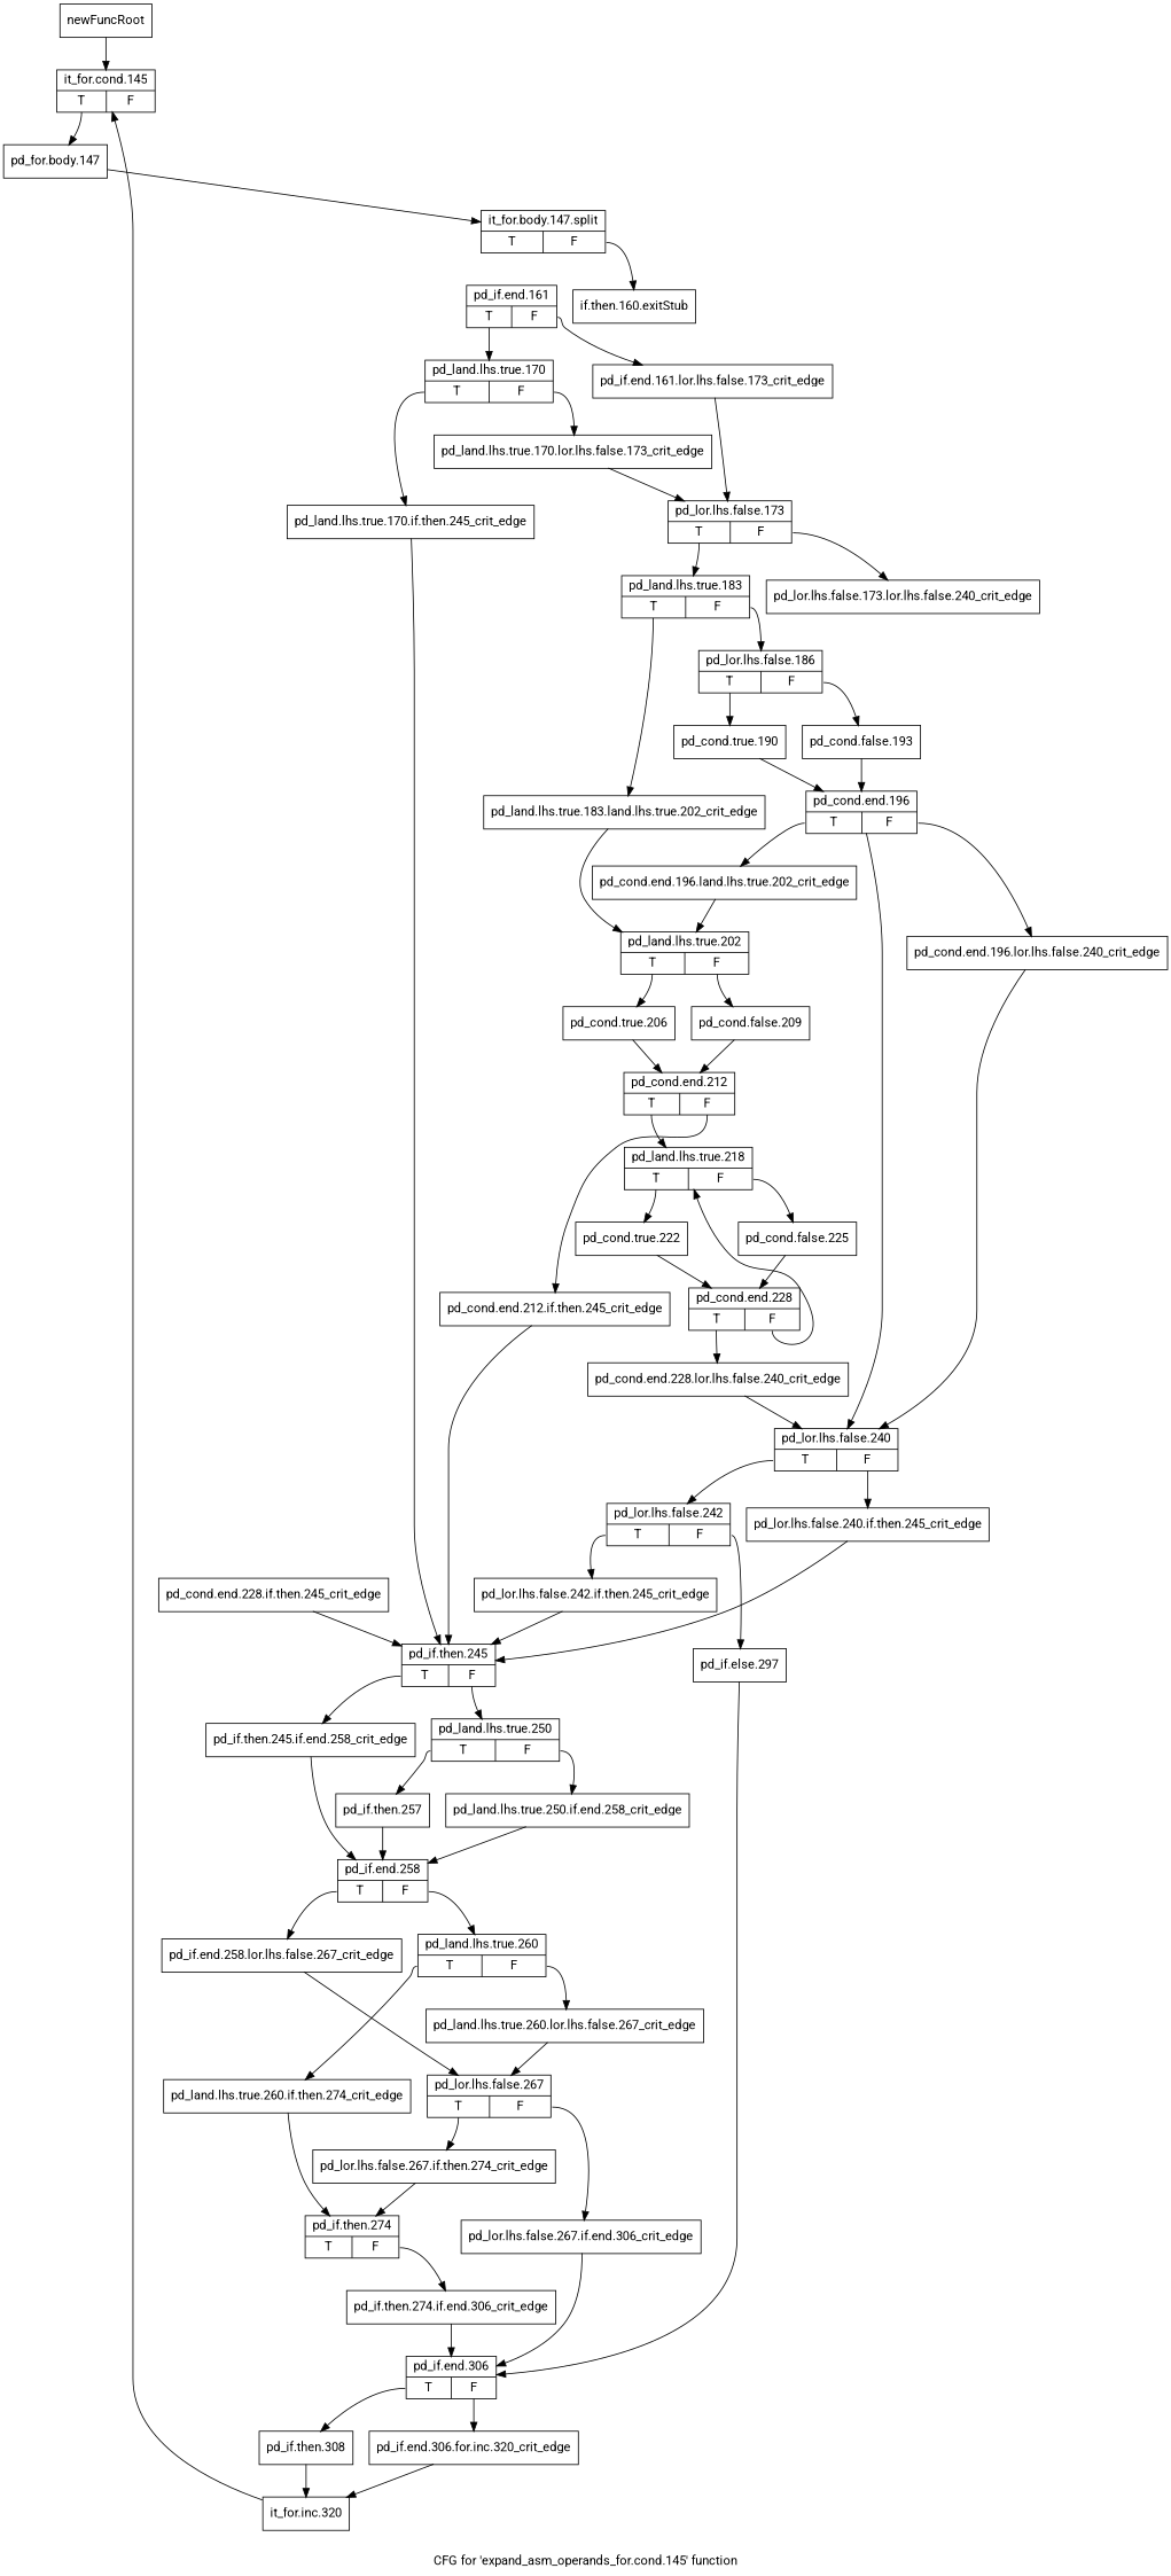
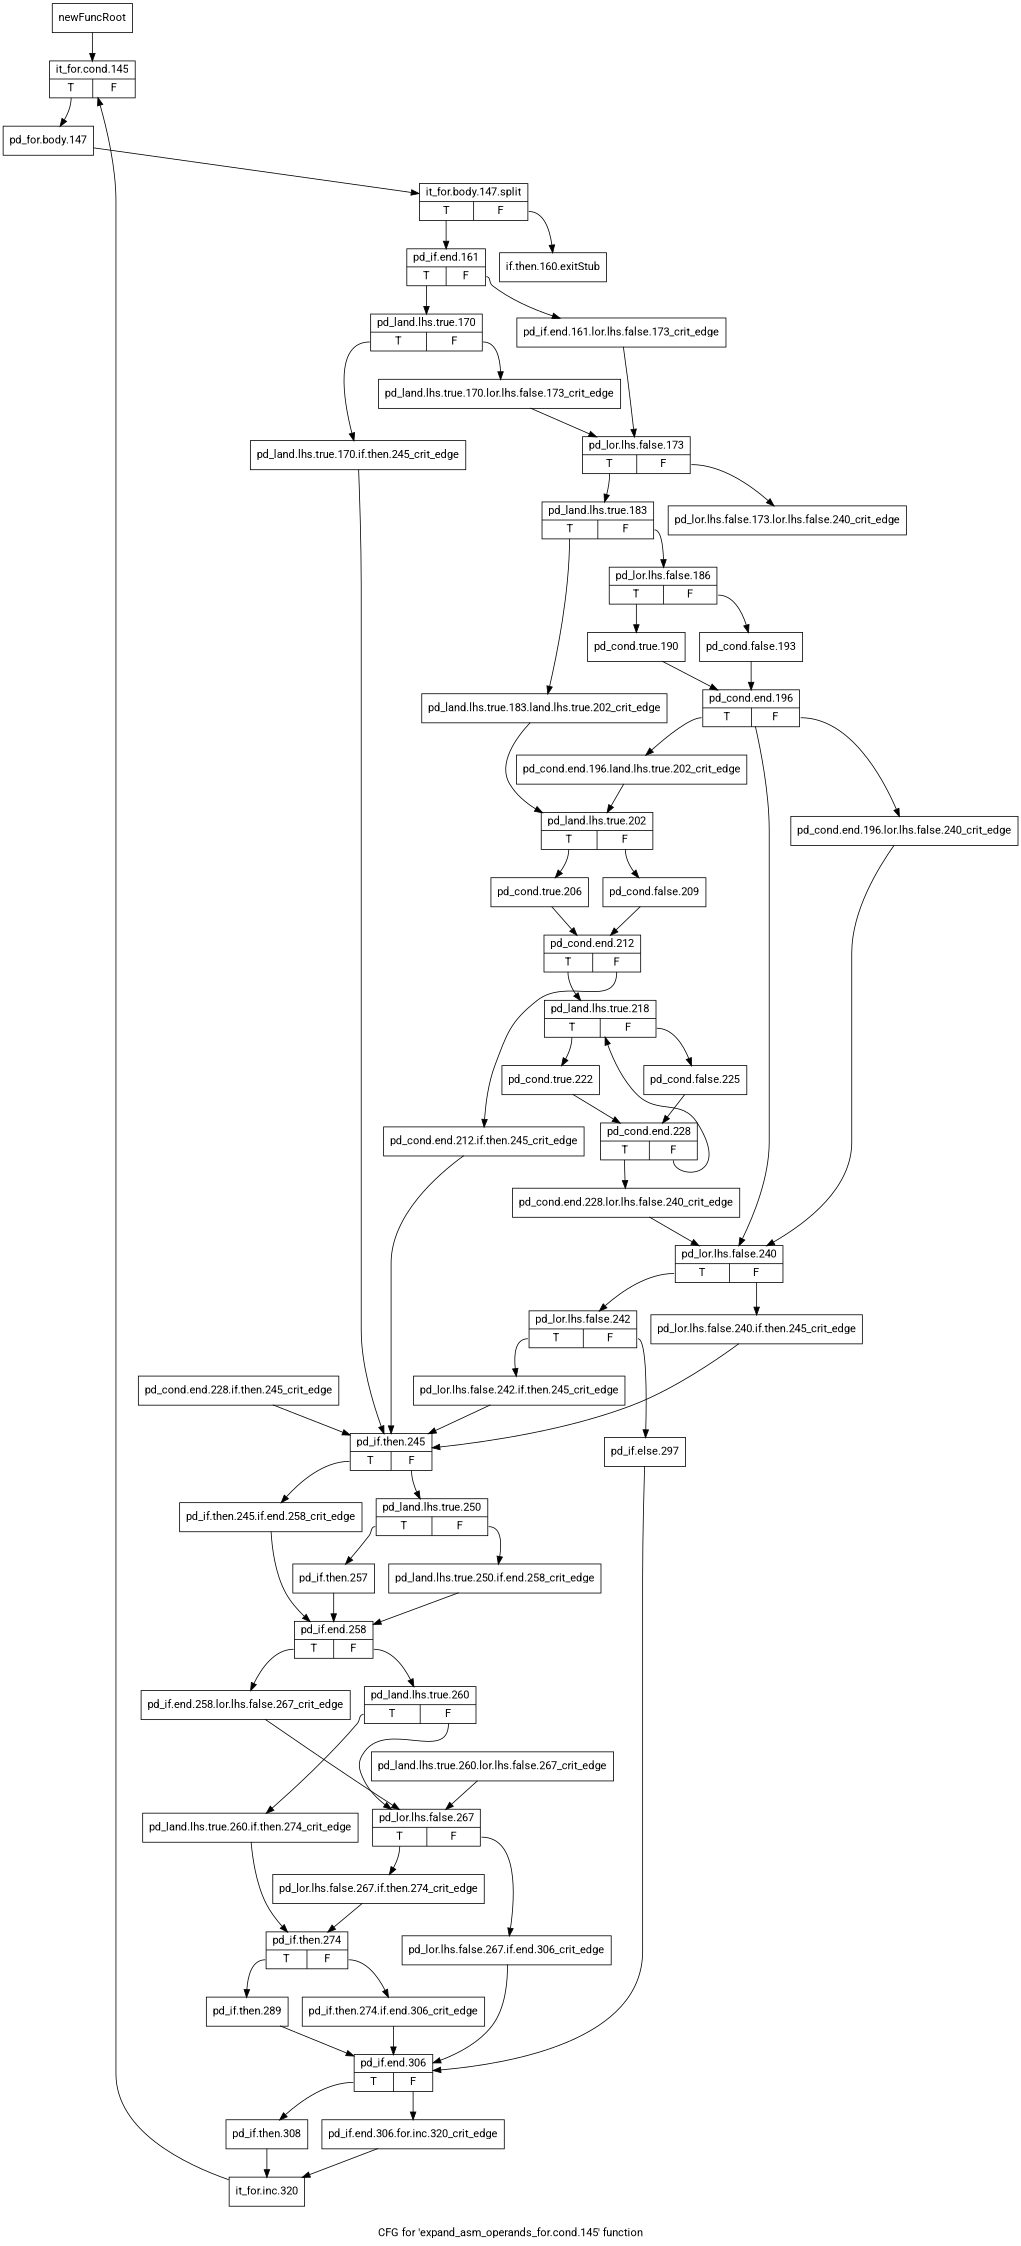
  digraph {
    fontname=Roboto
    label="CFG for 'expand_asm_operands_for.cond.145' function"
    node [fontname=Roboto shape=record]
    edge [fontname=Roboto]
    n1 [label="{newFuncRoot}"]
    n2 [label="{it_for.cond.145|{<s0>T|<s1>F}}"]
    n3 [label="{pd_for.body.147}"]
    n4 [label="{it_for.body.147.split|{<s0>T|<s1>F}}"]
    n5 [label="{if.then.160.exitStub}"]
    n6 [label="{pd_if.end.161|{<s0>T|<s1>F}}"]
    n7 [label="{pd_land.lhs.true.170|{<s0>T|<s1>F}}"]
    n8 [label="{pd_if.end.161.lor.lhs.false.173_crit_edge}"]
    n9 [label="{pd_land.lhs.true.170.if.then.245_crit_edge}"]
    n10 [label="{pd_land.lhs.true.170.lor.lhs.false.173_crit_edge}"]
    n11 [label="{pd_lor.lhs.false.173|{<s0>T|<s1>F}}"]
    n12 [label="{pd_if.then.245|{<s0>T|<s1>F}}"]
    n13 [label="{pd_land.lhs.true.183|{<s0>T|<s1>F}}"]
    n14 [label="{pd_lor.lhs.false.173.lor.lhs.false.240_crit_edge}"]
    n15 [label="{pd_land.lhs.true.183.land.lhs.true.202_crit_edge}"]
    n16 [label="{pd_lor.lhs.false.186|{<s0>T|<s1>F}}"]
    n17 [label="{pd_if.then.245.if.end.258_crit_edge}"]
    n18 [label="{pd_land.lhs.true.250|{<s0>T|<s1>F}}"]
    n19 [label="{pd_land.lhs.true.202|{<s0>T|<s1>F}}"]
    n20 [label="{pd_cond.true.190}"]
    n21 [label="{pd_cond.false.193}"]
    n22 [label="{pd_lor.lhs.false.240|{<s0>T|<s1>F}}"]
    n23 [label="{pd_lor.lhs.false.242|{<s0>T|<s1>F}}"]
    n24 [label="{pd_lor.lhs.false.240.if.then.245_crit_edge}"]
    n25 [label="{pd_lor.lhs.false.242.if.then.245_crit_edge}"]
    n26 [label="{pd_if.else.297}"]
    n27 [label="{pd_cond.true.206}"]
    n28 [label="{pd_cond.false.209}"]
    n29 [label="{pd_cond.end.196|{<s0>T|<s1>F}}"]
    n30 [label="{pd_cond.end.196.land.lhs.true.202_crit_edge}"]
    n31 [label="{pd_cond.end.196.lor.lhs.false.240_crit_edge}"]
    n32 [label="{pd_cond.end.212|{<s0>T|<s1>F}}"]
    n33 [label="{pd_land.lhs.true.218|{<s0>T|<s1>F}}"]
    n34 [label="{pd_cond.end.212.if.then.245_crit_edge}"]
    n35 [label="{pd_cond.true.222}"]
    n36 [label="{pd_cond.false.225}"]
    n37 [label="{pd_cond.end.228|{<s0>T|<s1>F}}"]
    n38 [label="{pd_if.end.258|{<s0>T|<s1>F}}"]
    n39 [label="{pd_if.then.257}"]
    n40 [label="{pd_land.lhs.true.250.if.end.258_crit_edge}"]
    n41 [label="{pd_cond.end.228.lor.lhs.false.240_crit_edge}"]
    n42 [label="{pd_cond.end.228.if.then.245_crit_edge}"]
    n43 [label="{pd_if.end.306|{<s0>T|<s1>F}}"]
    n44 [label="{pd_if.then.308}"]
    n45 [label="{pd_if.end.306.for.inc.320_crit_edge}"]
    n46 [label="{it_for.inc.320}"]
    n47 [label="{pd_if.end.258.lor.lhs.false.267_crit_edge}"]
    n48 [label="{pd_land.lhs.true.260|{<s0>T|<s1>F}}"]
    n49 [label="{pd_lor.lhs.false.267|{<s0>T|<s1>F}}"]
    n50 [label="{pd_land.lhs.true.260.if.then.274_crit_edge}"]
    n51 [label="{pd_land.lhs.true.260.lor.lhs.false.267_crit_edge}"]
    n52 [label="{pd_lor.lhs.false.267.if.then.274_crit_edge}"]
    n53 [label="{pd_lor.lhs.false.267.if.end.306_crit_edge}"]
    n54 [label="{pd_if.then.274|{<s0>T|<s1>F}}"]
+   n55 [label="{pd_if.then.289}"]
    n56 [label="{pd_if.then.274.if.end.306_crit_edge}"]
    n1 -> n2
    n2 -> n3 [tailport=s0]
    n3 -> n4
    n4 -> n5 [tailport=s1]
+   n4 -> n6 [tailport=s0]
    n6 -> n7 [tailport=s0]
    n6 -> n8 [tailport=s1]
    n7 -> n9 [tailport=s0]
    n7 -> n10 [tailport=s1]
    n8 -> n11
    n9 -> n12
    n10 -> n11
    n11 -> n13 [tailport=s0]
    n11 -> n14 [tailport=s1]
    n12 -> n17 [tailport=s0]
    n12 -> n18 [tailport=s1]
    n13 -> n15 [tailport=s0]
    n13 -> n16 [tailport=s1]
    n15 -> n19
    n16 -> n20 [tailport=s0]
    n16 -> n21 [tailport=s1]
    n17 -> n38
    n18 -> n39 [tailport=s0]
    n18 -> n40 [tailport=s1]
    n19 -> n27 [tailport=s0]
    n19 -> n28 [tailport=s1]
    n20 -> n29
    n21 -> n29
    n22 -> n23 [tailport=s0]
    n22 -> n24 [tailport=s1]
    n23 -> n25 [tailport=s0]
    n23 -> n26 [tailport=s1]
    n24 -> n12
    n25 -> n12
    n26 -> n43
    n27 -> n32
    n28 -> n32
    n29 -> n22
    n29 -> n30 [tailport=s0]
    n29 -> n31 [tailport=s1]
    n30 -> n19
    n31 -> n22
    n32 -> n33 [tailport=s0]
    n32 -> n34 [tailport=s1]
    n33 -> n35 [tailport=s0]
    n33 -> n36 [tailport=s1]
    n34 -> n12
    n35 -> n37
    n36 -> n37
    n37 -> n33 [tailport=s1]
    n37 -> n41 [tailport=s0]
    n38 -> n47 [tailport=s0]
    n38 -> n48 [tailport=s1]
    n39 -> n38
    n40 -> n38
    n41 -> n22
    n42 -> n12
    n43 -> n44 [tailport=s0]
    n43 -> n45 [tailport=s1]
    n44 -> n46
    n45 -> n46
    n46 -> n2
    n47 -> n49
    n48 -> n50 [tailport=s0]
-   n48 -> n51 [tailport=s1]
+   n48 -> n49 [tailport=s1]
    n49 -> n52 [tailport=s0]
    n49 -> n53 [tailport=s1]
    n50 -> n54
    n51 -> n49
    n52 -> n54
    n53 -> n43
+   n54 -> n55 [tailport=s0]
    n54 -> n56 [tailport=s1]
+   n55 -> n43
    n56 -> n43
  }
